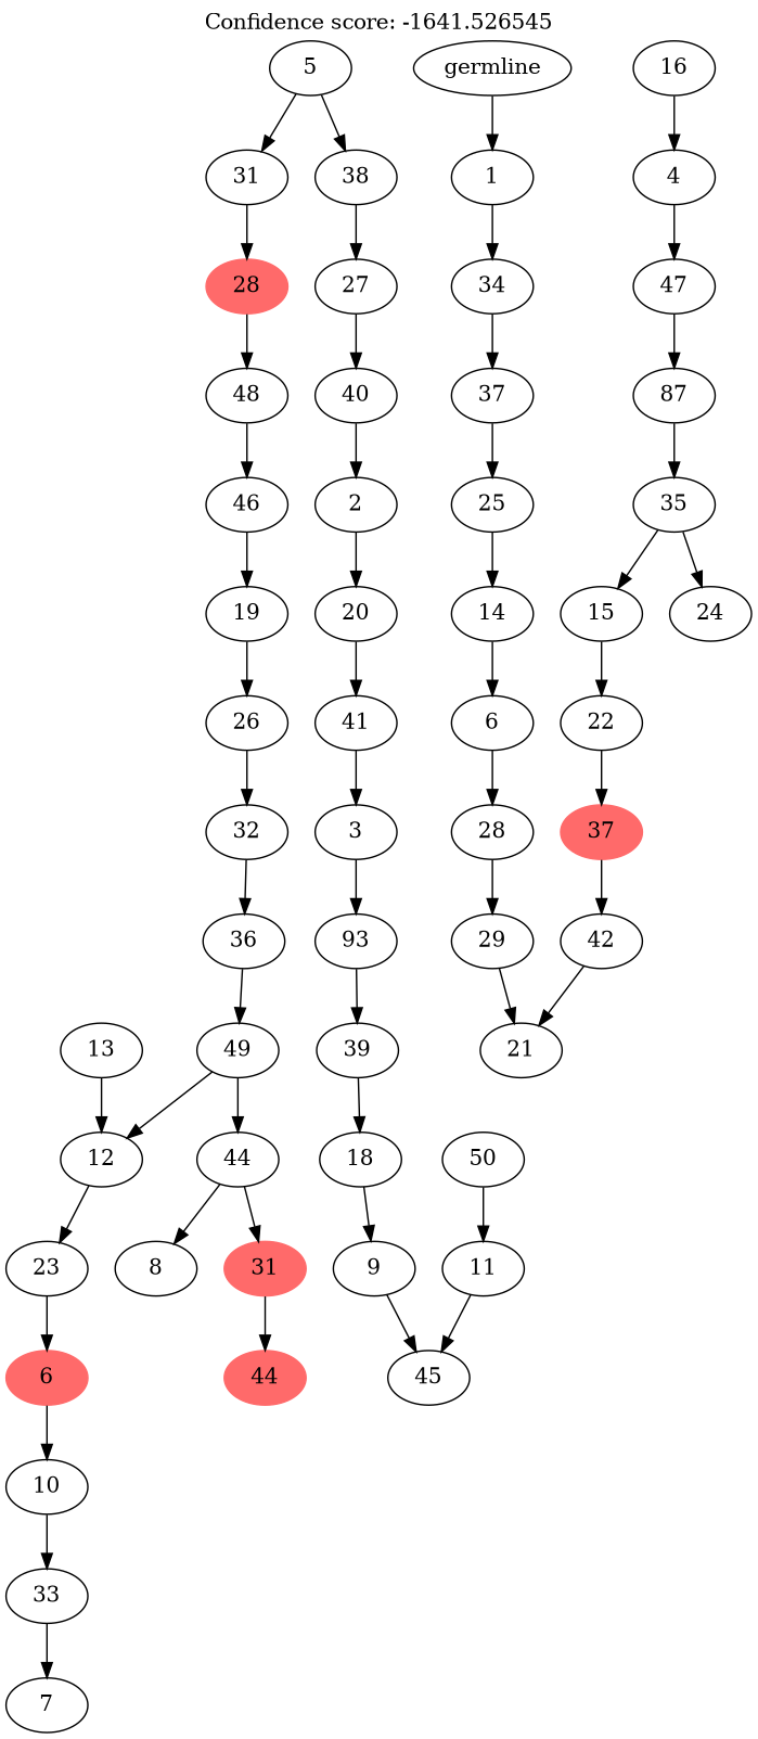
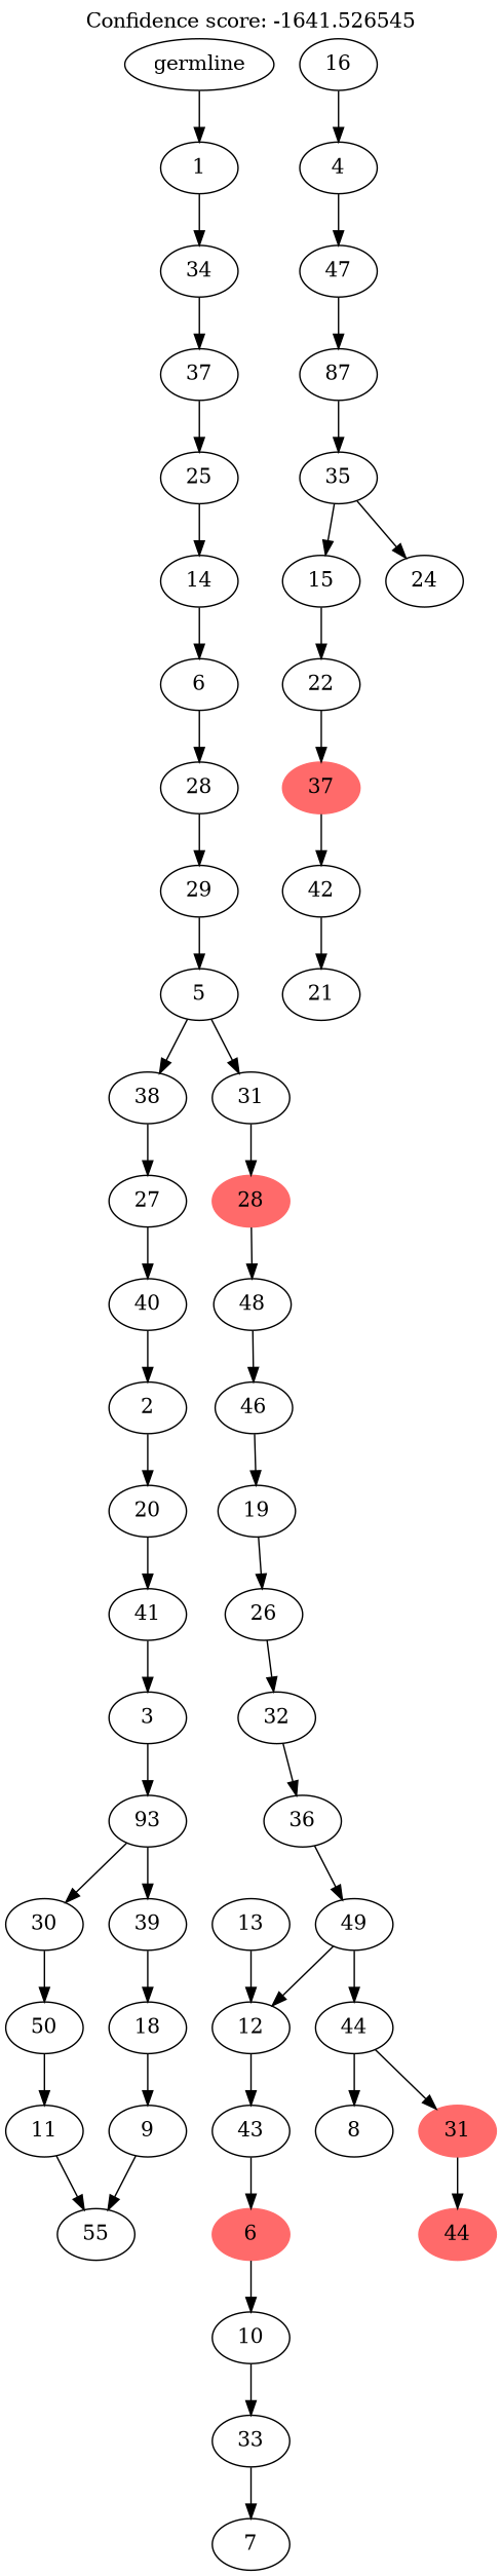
  digraph {
    label="Confidence score: -1641.526545"
    labelloc=t
    n1 [label=11]
-   n2 [label=45]
+   n2 [label=55]
    n3 [label=50]
+   n4 [label=30]
    n5 [label=42]
    n6 [label=21]
    n7 [color=indianred1 label=37 style=filled]
    n8 [label=22]
    n9 [label=15]
    n10 [label=35]
    n11 [label=24]
    n12 [label=87]
    n13 [label=47]
    n14 [label=4]
    n15 [label=16]
    n16 [label=9]
    n17 [label=18]
    n18 [label=39]
    n19 [label=93]
    n20 [label=3]
    n21 [label=41]
    n22 [label=20]
    n23 [label=2]
    n24 [label=40]
    n25 [label=27]
    n26 [label=38]
    n27 [label=7]
    n28 [label=33]
    n29 [label=10]
    n30 [color=indianred1 label=6 style=filled]
-   n31 [label=23]
+   n31 [label=43]
    n32 [label=12]
    n33 [label=13]
    n34 [color=indianred1 label=31 style=filled]
    n35 [color=indianred1 label=44 style=filled]
    n36 [label=44]
    n37 [label=8]
    n38 [label=49]
    n39 [label=36]
    n40 [label=32]
    n41 [label=26]
    n42 [label=19]
    n43 [label=46]
    n44 [label=48]
    n45 [color=indianred1 label=28 style=filled]
    n46 [label=31]
    n47 [label=5]
    n48 [label=29]
    n49 [label=28]
    n50 [label=6]
    n51 [label=14]
    n52 [label=25]
    n53 [label=37]
    n54 [label=34]
    n55 [label=1]
    n56 [label=germline]
    n1 -> n2
    n3 -> n1
+   n4 -> n3
    n5 -> n6
    n7 -> n5
    n8 -> n7
    n9 -> n8
    n10 -> n9
    n10 -> n11
    n12 -> n10
    n13 -> n12
    n14 -> n13
    n15 -> n14
    n16 -> n2
    n17 -> n16
    n18 -> n17
+   n19 -> n4
    n19 -> n18
    n20 -> n19
    n21 -> n20
    n22 -> n21
    n23 -> n22
    n24 -> n23
    n25 -> n24
    n26 -> n25
    n28 -> n27
    n29 -> n28
    n30 -> n29
    n31 -> n30
    n32 -> n31
    n33 -> n32
    n34 -> n35
    n36 -> n34
    n36 -> n37
    n38 -> n32
    n38 -> n36
    n39 -> n38
    n40 -> n39
    n41 -> n40
    n42 -> n41
    n43 -> n42
    n44 -> n43
    n45 -> n44
    n46 -> n45
    n47 -> n26
    n47 -> n46
-   n48 -> n6
+   n48 -> n47
    n49 -> n48
    n50 -> n49
    n51 -> n50
    n52 -> n51
    n53 -> n52
    n54 -> n53
    n55 -> n54
    n56 -> n55
  }
